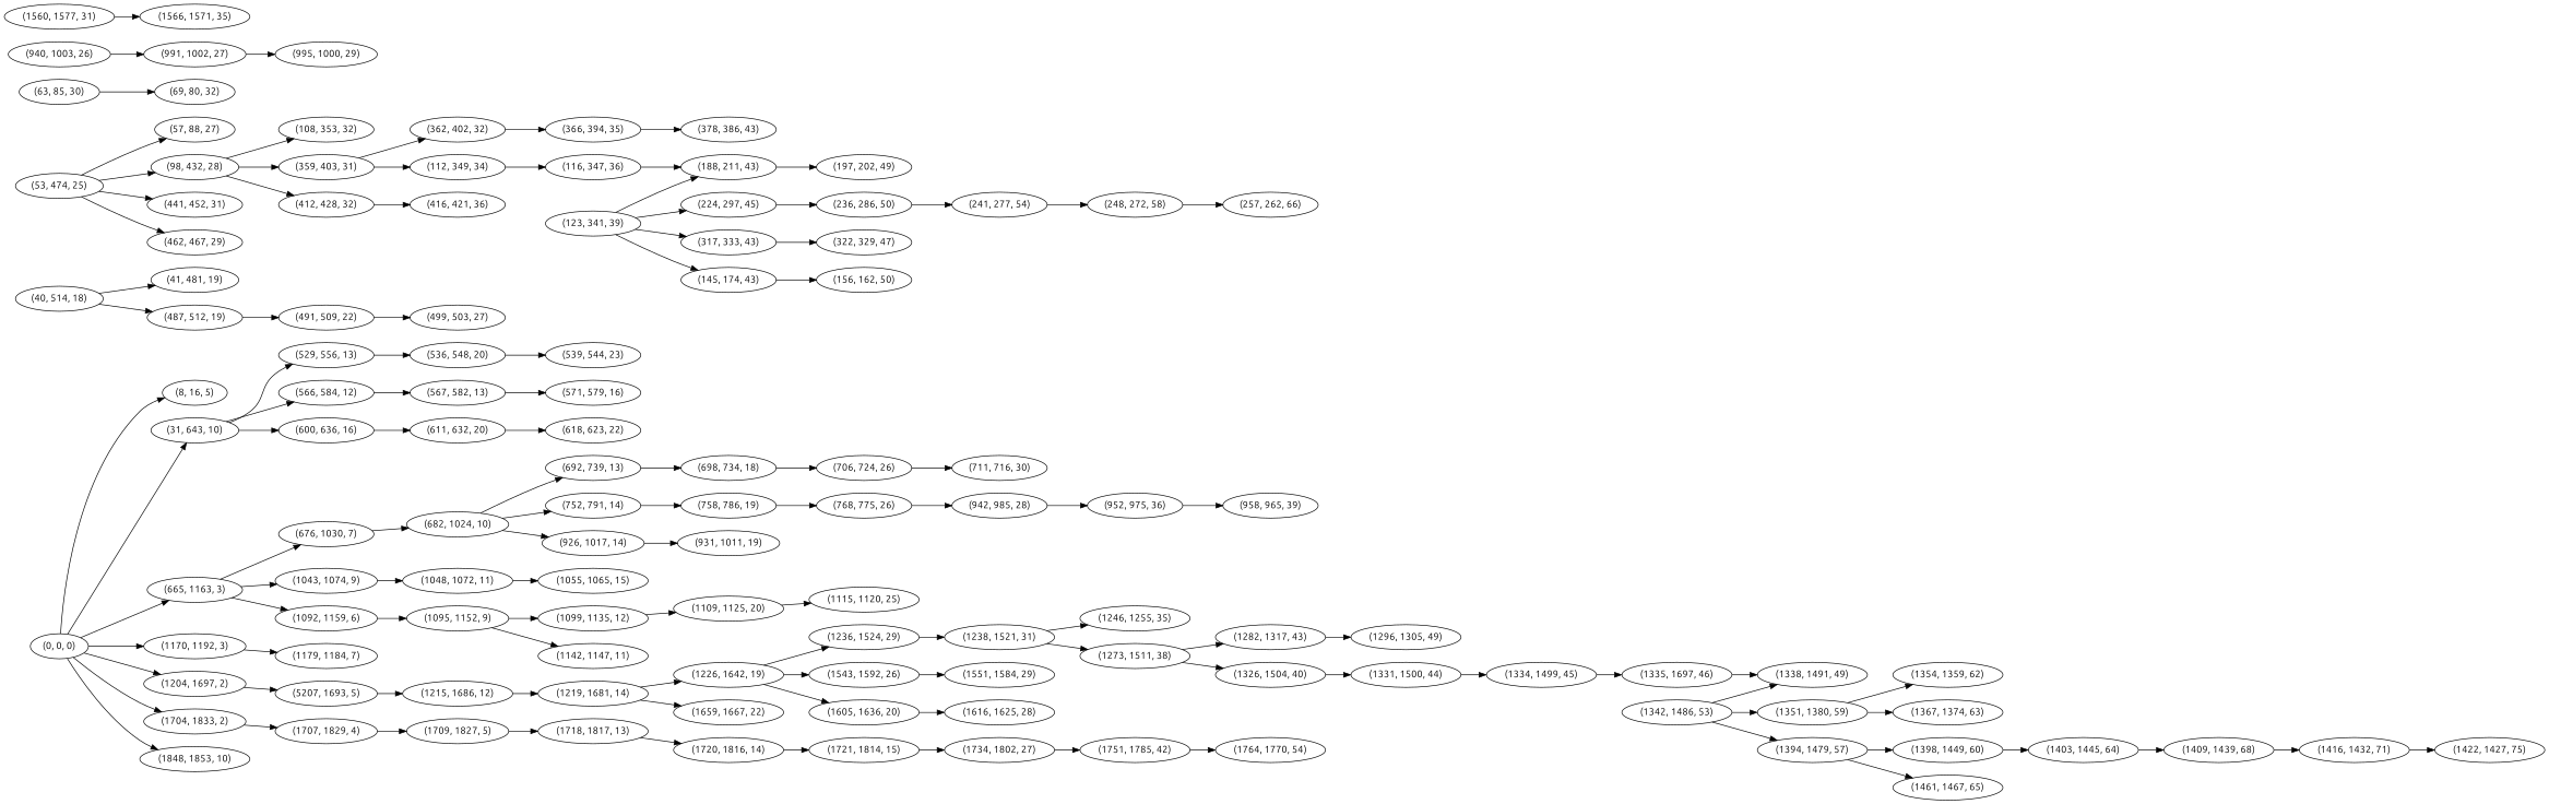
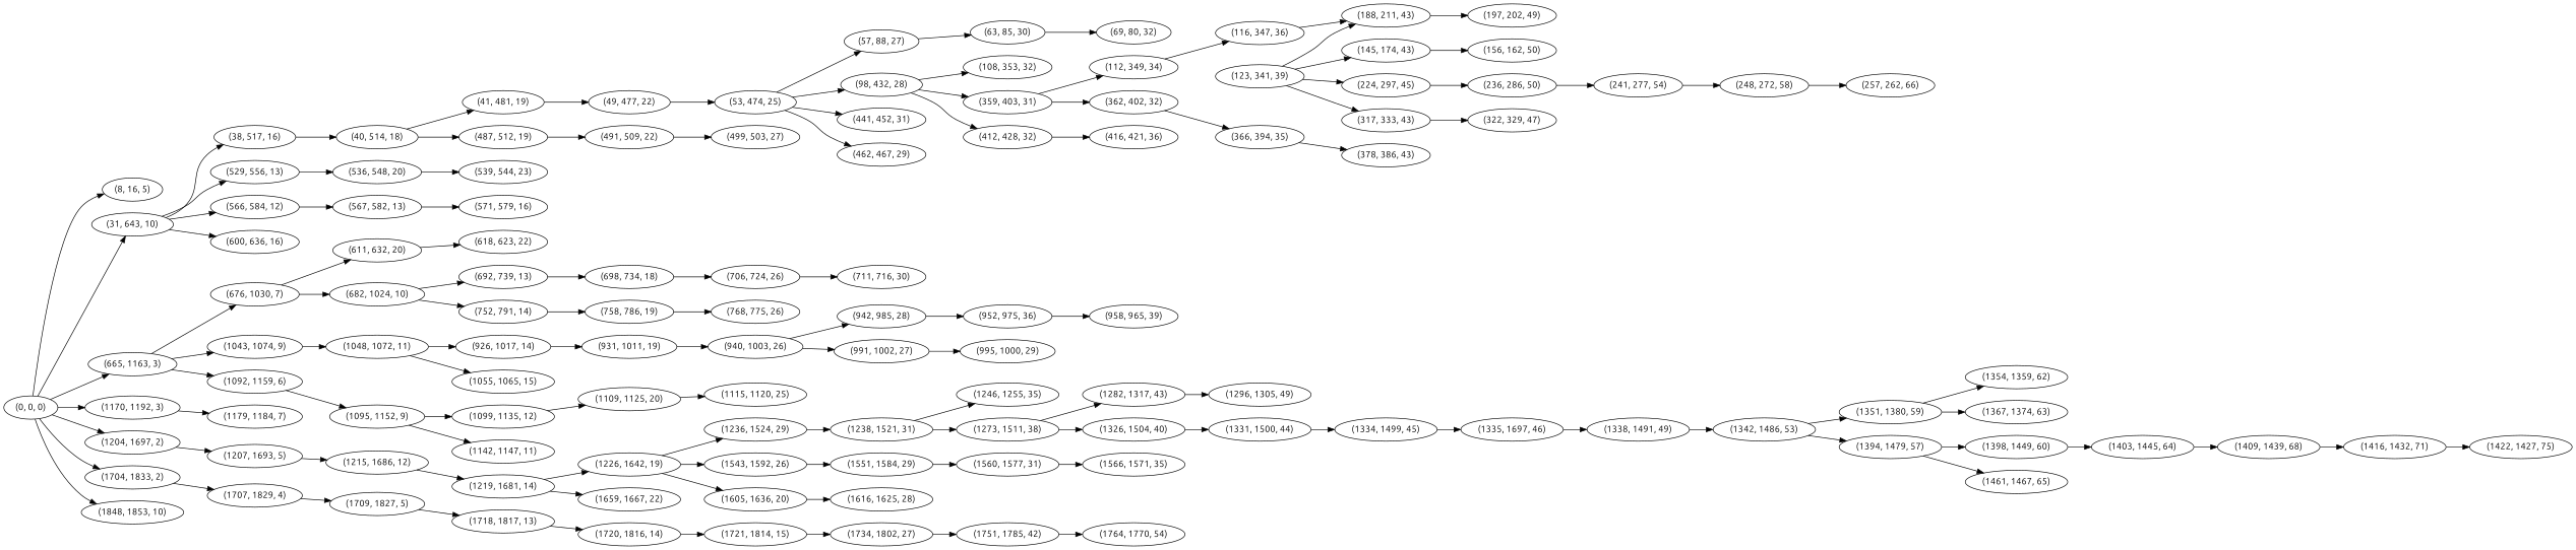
  digraph {
    fontname=Ubuntu
    rankdir=LR
    node [fontname=Ubuntu]
    edge [fontname=Ubuntu]
    "(0, 0, 0)"
    "(8, 16, 5)"
    "(31, 643, 10)"
    "(665, 1163, 3)"
    "(1170, 1192, 3)"
    "(1204, 1697, 2)"
    "(1704, 1833, 2)"
    "(1848, 1853, 10)"
+   "(38, 517, 16)"
    "(529, 556, 13)"
    "(566, 584, 12)"
    "(600, 636, 16)"
    "(676, 1030, 7)"
    "(1043, 1074, 9)"
    "(1092, 1159, 6)"
    "(1179, 1184, 7)"
-   "(1207, 1693, 5)" [label="(5207, 1693, 5)"]
+   "(1207, 1693, 5)"
    "(1707, 1829, 4)"
    "(40, 514, 18)"
    "(536, 548, 20)"
    "(567, 582, 13)"
    "(611, 632, 20)"
    "(41, 481, 19)"
    "(487, 512, 19)"
+   "(49, 477, 22)"
    "(491, 509, 22)"
    "(53, 474, 25)"
    "(57, 88, 27)"
    "(98, 432, 28)"
    "(441, 452, 31)"
    "(462, 467, 29)"
    "(63, 85, 30)"
    "(108, 353, 32)"
    "(359, 403, 31)"
    "(412, 428, 32)"
    "(69, 80, 32)"
    "(112, 349, 34)"
    "(362, 402, 32)"
    "(416, 421, 36)"
    "(116, 347, 36)"
    "(188, 211, 43)"
    "(123, 341, 39)"
    "(145, 174, 43)"
    "(224, 297, 45)"
    "(317, 333, 43)"
    "(156, 162, 50)"
    "(197, 202, 49)"
    "(236, 286, 50)"
    "(322, 329, 47)"
    "(241, 277, 54)"
    "(248, 272, 58)"
    "(257, 262, 66)"
    "(366, 394, 35)"
    "(378, 386, 43)"
    "(499, 503, 27)"
    "(539, 544, 23)"
    "(571, 579, 16)"
    "(618, 623, 22)"
    "(682, 1024, 10)"
    "(1048, 1072, 11)"
    "(1095, 1152, 9)"
    "(692, 739, 13)"
    "(752, 791, 14)"
    "(926, 1017, 14)"
    "(698, 734, 18)"
    "(758, 786, 19)"
    "(931, 1011, 19)"
    "(706, 724, 26)"
    "(711, 716, 30)"
    "(768, 775, 26)"
    "(940, 1003, 26)"
    "(942, 985, 28)"
    "(991, 1002, 27)"
    "(952, 975, 36)"
    "(995, 1000, 29)"
    "(958, 965, 39)"
    "(1055, 1065, 15)"
    "(1099, 1135, 12)"
    "(1142, 1147, 11)"
    "(1109, 1125, 20)"
    "(1115, 1120, 25)"
    "(1215, 1686, 12)"
    "(1219, 1681, 14)"
    "(1226, 1642, 19)"
    "(1659, 1667, 22)"
    "(1236, 1524, 29)"
    "(1543, 1592, 26)"
    "(1605, 1636, 20)"
    "(1238, 1521, 31)"
    "(1551, 1584, 29)"
    "(1616, 1625, 28)"
    "(1246, 1255, 35)"
    "(1273, 1511, 38)"
    "(1282, 1317, 43)"
    "(1326, 1504, 40)"
    "(1296, 1305, 49)"
    "(1331, 1500, 44)"
    "(1334, 1499, 45)"
    n99 [label="(1335, 1697, 46)"]
    "(1338, 1491, 49)"
    "(1342, 1486, 53)"
    "(1351, 1380, 59)"
    "(1394, 1479, 57)"
    "(1354, 1359, 62)"
    "(1367, 1374, 63)"
    "(1398, 1449, 60)"
    "(1461, 1467, 65)"
    "(1403, 1445, 64)"
    "(1409, 1439, 68)"
    "(1416, 1432, 71)"
    "(1422, 1427, 75)"
    "(1560, 1577, 31)"
    "(1566, 1571, 35)"
    "(1709, 1827, 5)"
    "(1718, 1817, 13)"
    "(1720, 1816, 14)"
    "(1721, 1814, 15)"
    "(1734, 1802, 27)"
    "(1751, 1785, 42)"
    "(1764, 1770, 54)"
    "(0, 0, 0)" -> "(8, 16, 5)"
    "(0, 0, 0)" -> "(31, 643, 10)"
    "(0, 0, 0)" -> "(665, 1163, 3)"
    "(0, 0, 0)" -> "(1170, 1192, 3)"
    "(0, 0, 0)" -> "(1204, 1697, 2)"
    "(0, 0, 0)" -> "(1704, 1833, 2)"
    "(0, 0, 0)" -> "(1848, 1853, 10)"
+   "(31, 643, 10)" -> "(38, 517, 16)"
    "(31, 643, 10)" -> "(529, 556, 13)"
    "(31, 643, 10)" -> "(566, 584, 12)"
    "(31, 643, 10)" -> "(600, 636, 16)"
    "(665, 1163, 3)" -> "(676, 1030, 7)"
    "(665, 1163, 3)" -> "(1043, 1074, 9)"
    "(665, 1163, 3)" -> "(1092, 1159, 6)"
    "(1170, 1192, 3)" -> "(1179, 1184, 7)"
    "(1204, 1697, 2)" -> "(1207, 1693, 5)"
    "(1704, 1833, 2)" -> "(1707, 1829, 4)"
+   "(38, 517, 16)" -> "(40, 514, 18)"
    "(529, 556, 13)" -> "(536, 548, 20)"
    "(566, 584, 12)" -> "(567, 582, 13)"
-   "(600, 636, 16)" -> "(611, 632, 20)"
+   "(676, 1030, 7)" -> "(611, 632, 20)"
    "(676, 1030, 7)" -> "(682, 1024, 10)"
    "(1043, 1074, 9)" -> "(1048, 1072, 11)"
    "(1092, 1159, 6)" -> "(1095, 1152, 9)"
    "(1207, 1693, 5)" -> "(1215, 1686, 12)"
    "(1707, 1829, 4)" -> "(1709, 1827, 5)"
    "(40, 514, 18)" -> "(41, 481, 19)"
    "(40, 514, 18)" -> "(487, 512, 19)"
    "(536, 548, 20)" -> "(539, 544, 23)"
    "(567, 582, 13)" -> "(571, 579, 16)"
    "(611, 632, 20)" -> "(618, 623, 22)"
+   "(41, 481, 19)" -> "(49, 477, 22)"
    "(487, 512, 19)" -> "(491, 509, 22)"
+   "(49, 477, 22)" -> "(53, 474, 25)"
    "(491, 509, 22)" -> "(499, 503, 27)"
    "(53, 474, 25)" -> "(57, 88, 27)"
    "(53, 474, 25)" -> "(98, 432, 28)"
    "(53, 474, 25)" -> "(441, 452, 31)"
    "(53, 474, 25)" -> "(462, 467, 29)"
+   "(57, 88, 27)" -> "(63, 85, 30)"
    "(98, 432, 28)" -> "(108, 353, 32)"
    "(98, 432, 28)" -> "(359, 403, 31)"
    "(98, 432, 28)" -> "(412, 428, 32)"
    "(63, 85, 30)" -> "(69, 80, 32)"
    "(359, 403, 31)" -> "(112, 349, 34)"
    "(359, 403, 31)" -> "(362, 402, 32)"
    "(412, 428, 32)" -> "(416, 421, 36)"
    "(112, 349, 34)" -> "(116, 347, 36)"
    "(362, 402, 32)" -> "(366, 394, 35)"
    "(116, 347, 36)" -> "(188, 211, 43)"
    "(188, 211, 43)" -> "(197, 202, 49)"
    "(123, 341, 39)" -> "(188, 211, 43)"
    "(123, 341, 39)" -> "(145, 174, 43)"
    "(123, 341, 39)" -> "(224, 297, 45)"
    "(123, 341, 39)" -> "(317, 333, 43)"
    "(145, 174, 43)" -> "(156, 162, 50)"
    "(224, 297, 45)" -> "(236, 286, 50)"
    "(317, 333, 43)" -> "(322, 329, 47)"
    "(236, 286, 50)" -> "(241, 277, 54)"
    "(241, 277, 54)" -> "(248, 272, 58)"
    "(248, 272, 58)" -> "(257, 262, 66)"
    "(366, 394, 35)" -> "(378, 386, 43)"
    "(682, 1024, 10)" -> "(692, 739, 13)"
    "(682, 1024, 10)" -> "(752, 791, 14)"
-   "(682, 1024, 10)" -> "(926, 1017, 14)"
+   "(1048, 1072, 11)" -> "(926, 1017, 14)"
    "(1048, 1072, 11)" -> "(1055, 1065, 15)"
    "(1095, 1152, 9)" -> "(1099, 1135, 12)"
    "(1095, 1152, 9)" -> "(1142, 1147, 11)"
    "(692, 739, 13)" -> "(698, 734, 18)"
    "(752, 791, 14)" -> "(758, 786, 19)"
    "(926, 1017, 14)" -> "(931, 1011, 19)"
    "(698, 734, 18)" -> "(706, 724, 26)"
    "(758, 786, 19)" -> "(768, 775, 26)"
+   "(931, 1011, 19)" -> "(940, 1003, 26)"
    "(706, 724, 26)" -> "(711, 716, 30)"
-   "(768, 775, 26)" -> "(942, 985, 28)"
+   "(940, 1003, 26)" -> "(942, 985, 28)"
    "(940, 1003, 26)" -> "(991, 1002, 27)"
    "(942, 985, 28)" -> "(952, 975, 36)"
    "(991, 1002, 27)" -> "(995, 1000, 29)"
    "(952, 975, 36)" -> "(958, 965, 39)"
    "(1099, 1135, 12)" -> "(1109, 1125, 20)"
    "(1109, 1125, 20)" -> "(1115, 1120, 25)"
    "(1215, 1686, 12)" -> "(1219, 1681, 14)"
    "(1219, 1681, 14)" -> "(1226, 1642, 19)"
    "(1219, 1681, 14)" -> "(1659, 1667, 22)"
    "(1226, 1642, 19)" -> "(1236, 1524, 29)"
    "(1226, 1642, 19)" -> "(1543, 1592, 26)"
    "(1226, 1642, 19)" -> "(1605, 1636, 20)"
    "(1236, 1524, 29)" -> "(1238, 1521, 31)"
    "(1543, 1592, 26)" -> "(1551, 1584, 29)"
    "(1605, 1636, 20)" -> "(1616, 1625, 28)"
    "(1238, 1521, 31)" -> "(1246, 1255, 35)"
    "(1238, 1521, 31)" -> "(1273, 1511, 38)"
+   "(1551, 1584, 29)" -> "(1560, 1577, 31)"
    "(1273, 1511, 38)" -> "(1282, 1317, 43)"
    "(1273, 1511, 38)" -> "(1326, 1504, 40)"
    "(1282, 1317, 43)" -> "(1296, 1305, 49)"
    "(1326, 1504, 40)" -> "(1331, 1500, 44)"
    "(1331, 1500, 44)" -> "(1334, 1499, 45)"
    "(1334, 1499, 45)" -> n99
    n99 -> "(1338, 1491, 49)"
-   "(1342, 1486, 53)" -> "(1338, 1491, 49)"
+   "(1338, 1491, 49)" -> "(1342, 1486, 53)"
    "(1342, 1486, 53)" -> "(1351, 1380, 59)"
    "(1342, 1486, 53)" -> "(1394, 1479, 57)"
    "(1351, 1380, 59)" -> "(1354, 1359, 62)"
    "(1351, 1380, 59)" -> "(1367, 1374, 63)"
    "(1394, 1479, 57)" -> "(1398, 1449, 60)"
    "(1394, 1479, 57)" -> "(1461, 1467, 65)"
    "(1398, 1449, 60)" -> "(1403, 1445, 64)"
    "(1403, 1445, 64)" -> "(1409, 1439, 68)"
    "(1409, 1439, 68)" -> "(1416, 1432, 71)"
    "(1416, 1432, 71)" -> "(1422, 1427, 75)"
    "(1560, 1577, 31)" -> "(1566, 1571, 35)"
    "(1709, 1827, 5)" -> "(1718, 1817, 13)"
    "(1718, 1817, 13)" -> "(1720, 1816, 14)"
    "(1720, 1816, 14)" -> "(1721, 1814, 15)"
    "(1721, 1814, 15)" -> "(1734, 1802, 27)"
    "(1734, 1802, 27)" -> "(1751, 1785, 42)"
    "(1751, 1785, 42)" -> "(1764, 1770, 54)"
  }
